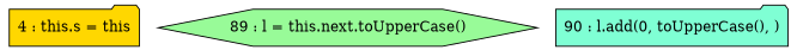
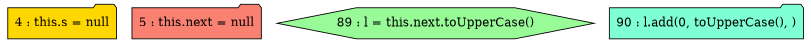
  digraph {
    node [style=filled shape=folder]
-   "4 : this.s = null" [fillcolor=gold label="4 : this.s = this"]
+   "4 : this.s = null" [fillcolor=gold]
+   "5 : this.next = null" [fillcolor=salmon]
    "89 : l = this.next.toUpperCase()" [fillcolor=palegreen shape=hexagon]
    "90 : l.add(0, toUpperCase(), )" [fillcolor=aquamarine]
  }
